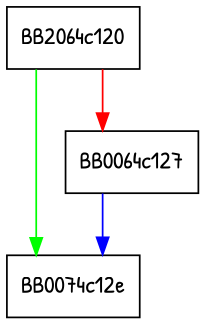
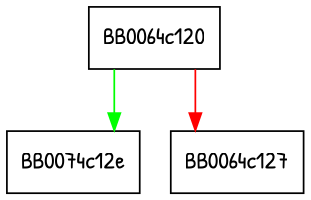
  digraph {
    fontname="Patrick Hand"
    splines=ortho
    node [fontname="Patrick Hand" shape=box]
    edge [fontname="Patrick Hand"]
    n1 [label=BB0074c12e]
-   BB0064c120 [label=BB2064c120]
+   BB0064c120
    BB0064c127
    BB0064c120 -> n1 [color=green]
    BB0064c120 -> BB0064c127 [color=red]
-   BB0064c127 -> n1 [color=blue]
  }
